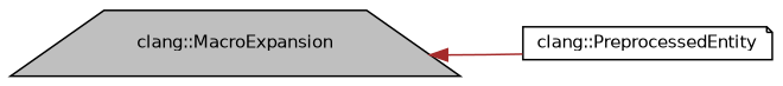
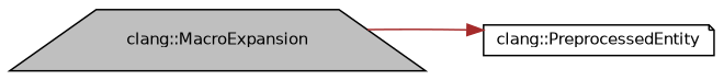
  digraph {
    rankdir=LR
    node [color=black fontname=Helvetica fontsize=10]
    n1 [fillcolor=grey75 fontcolor=black height=0.2 label="clang::MacroExpansion" shape=trapezium style=filled width=0.4]
    n2 [height=0.2 label="clang::PreprocessedEntity" shape=note width=0.4]
-   n1 -> n2 [color=brown dir=back fontname=Helvetica fontsize=10 labelfontname=Helvetica labelfontsize=10 style=solid]
+   n2 -> n1 [color=brown dir=back fontname=Helvetica fontsize=10 labelfontname=Helvetica labelfontsize=10 style=solid]
  }
